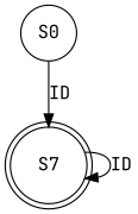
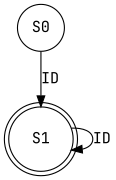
  digraph {
    fontname="JetBrains Mono"
    node [fontname="JetBrains Mono"]
    edge [fontname="JetBrains Mono"]
    n1 [label=S0 shape=circle]
-   S1 [shape=doublecircle label=S7]
+   S1 [shape=doublecircle]
    n1 -> S1 [label=ID]
    S1 -> S1 [label=ID]
  }
